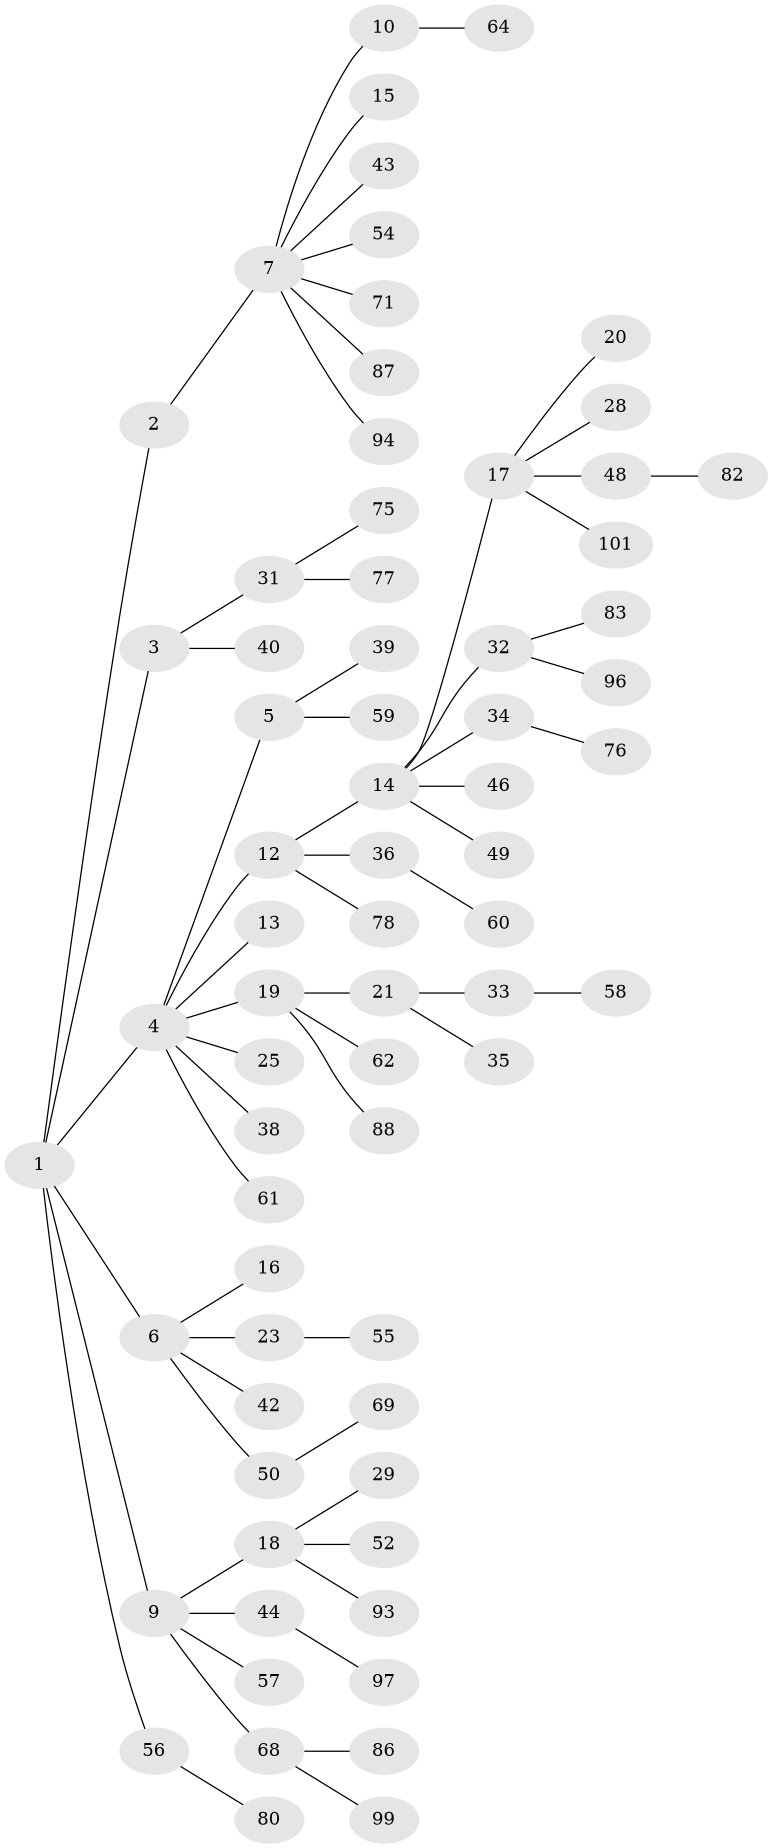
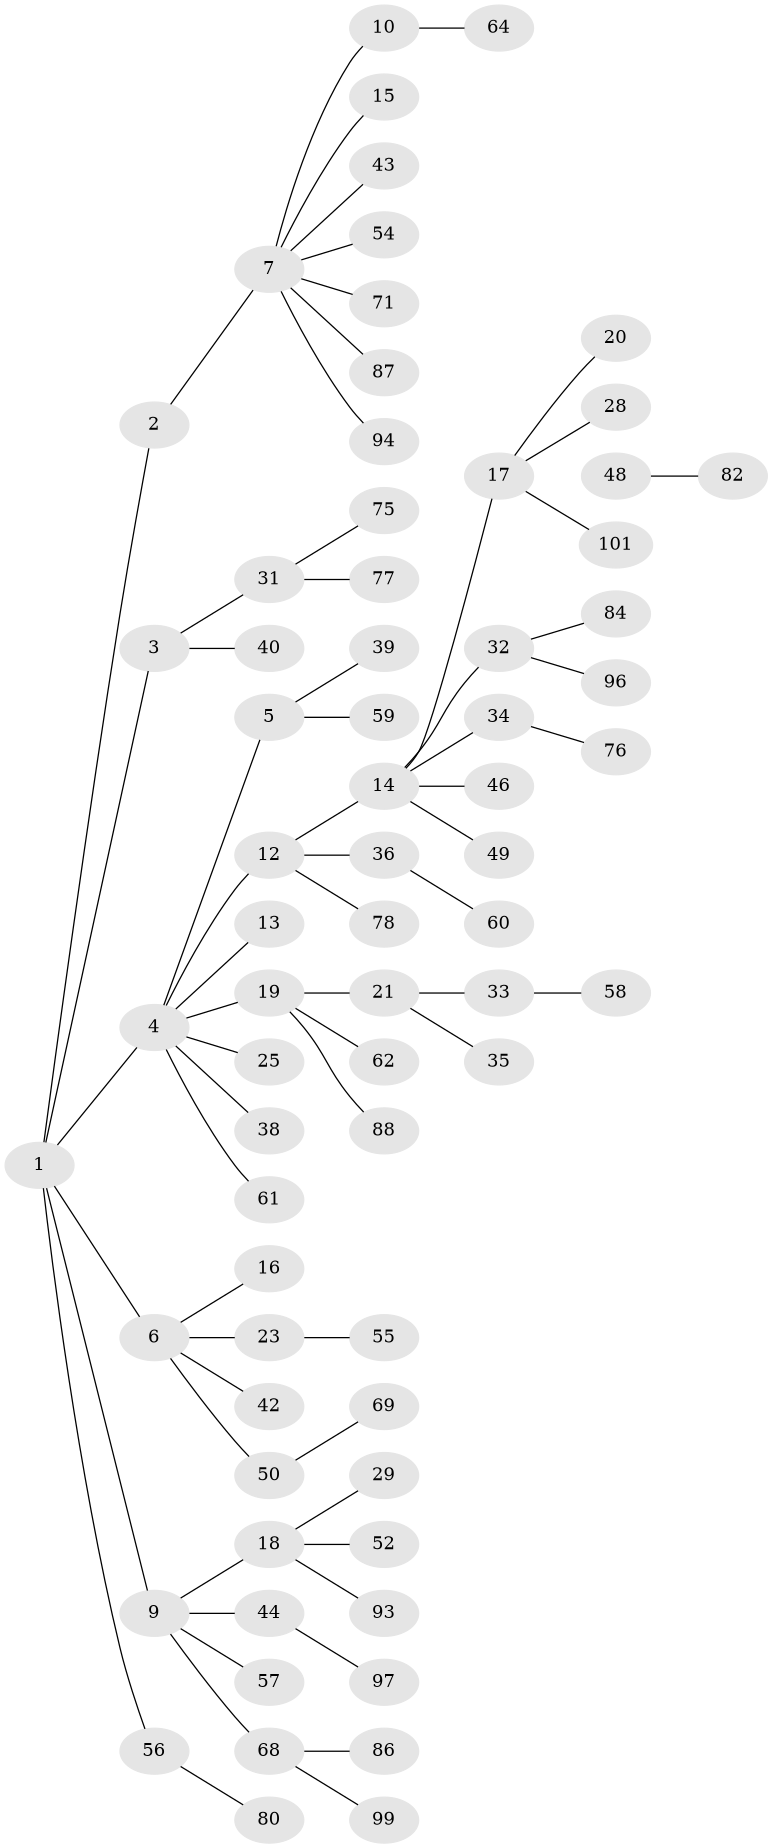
  graph {
    rankdir=LR
    node [color=gray90 style=filled]
    1 [super="+30"]
    2 [super="+8"]
    3 [super="+11"]
    4 [super="+91"]
    6 [super="+22"]
    9 [super="+47"]
    56
    7 [super="+37"]
    31 [super="+98"]
    40
    5 [super="+79"]
    12 [super="+63"]
    13
    19 [super="+53"]
    25
    38 [super="+66"]
    61
    16
    23 [super="+100"]
    42
    50 [super="+73"]
    18 [super="+27"]
    44 [super="+45"]
    57
    68 [super="+72"]
    80 [super="+102"]
    10 [super="+24"]
    15 [super="+81"]
    43
    54 [super="+89"]
    71
    87
    94
    75
    77
    39
    59 [super="+74"]
    14 [super="+26"]
    36 [super="+92"]
    78
    21
    62 [super="+96"]
    88
    55
    69
    64
    29
    52
    93
    97
    86
    99
    17 [super="+67"]
    32 [super="+70"]
    34
    46 [super="+51"]
    49 [super="+65"]
    60
    20
    28
    48
    101
-   84 [super="+85" label=83]
+   84 [super="+85"]
    n64 [label=96]
    76 [super="+83"]
    82
    33 [super="+95"]
    35 [super="+41"]
    58
    1 -- 2
    1 -- 3
    1 -- 4
    1 -- 6
    1 -- 9
    1 -- 56
    2 -- 7
    3 -- 31
    3 -- 40
    4 -- 5
    4 -- 12
    4 -- 13
    4 -- 19
    4 -- 25
    4 -- 38
    4 -- 61
    6 -- 16
    6 -- 23
    6 -- 42
    6 -- 50
    9 -- 18
    9 -- 44
    9 -- 57
    9 -- 68
    56 -- 80
    7 -- 10
    7 -- 15
    7 -- 43
    7 -- 54
    7 -- 71
    7 -- 87
    7 -- 94
    31 -- 75
    31 -- 77
    5 -- 39
    5 -- 59
    12 -- 14
    12 -- 36
    12 -- 78
    19 -- 21
    19 -- 62
    19 -- 88
    23 -- 55
    50 -- 69
    18 -- 29
    18 -- 52
    18 -- 93
    44 -- 97
    68 -- 86
    68 -- 99
    10 -- 64
    14 -- 17
    14 -- 32
    14 -- 34
    14 -- 46
    14 -- 49
    36 -- 60
    21 -- 33
    21 -- 35
    17 -- 20
    17 -- 28
-   17 -- 48
    17 -- 101
    32 -- 84
    32 -- n64
    34 -- 76
    48 -- 82
    33 -- 58
  }
